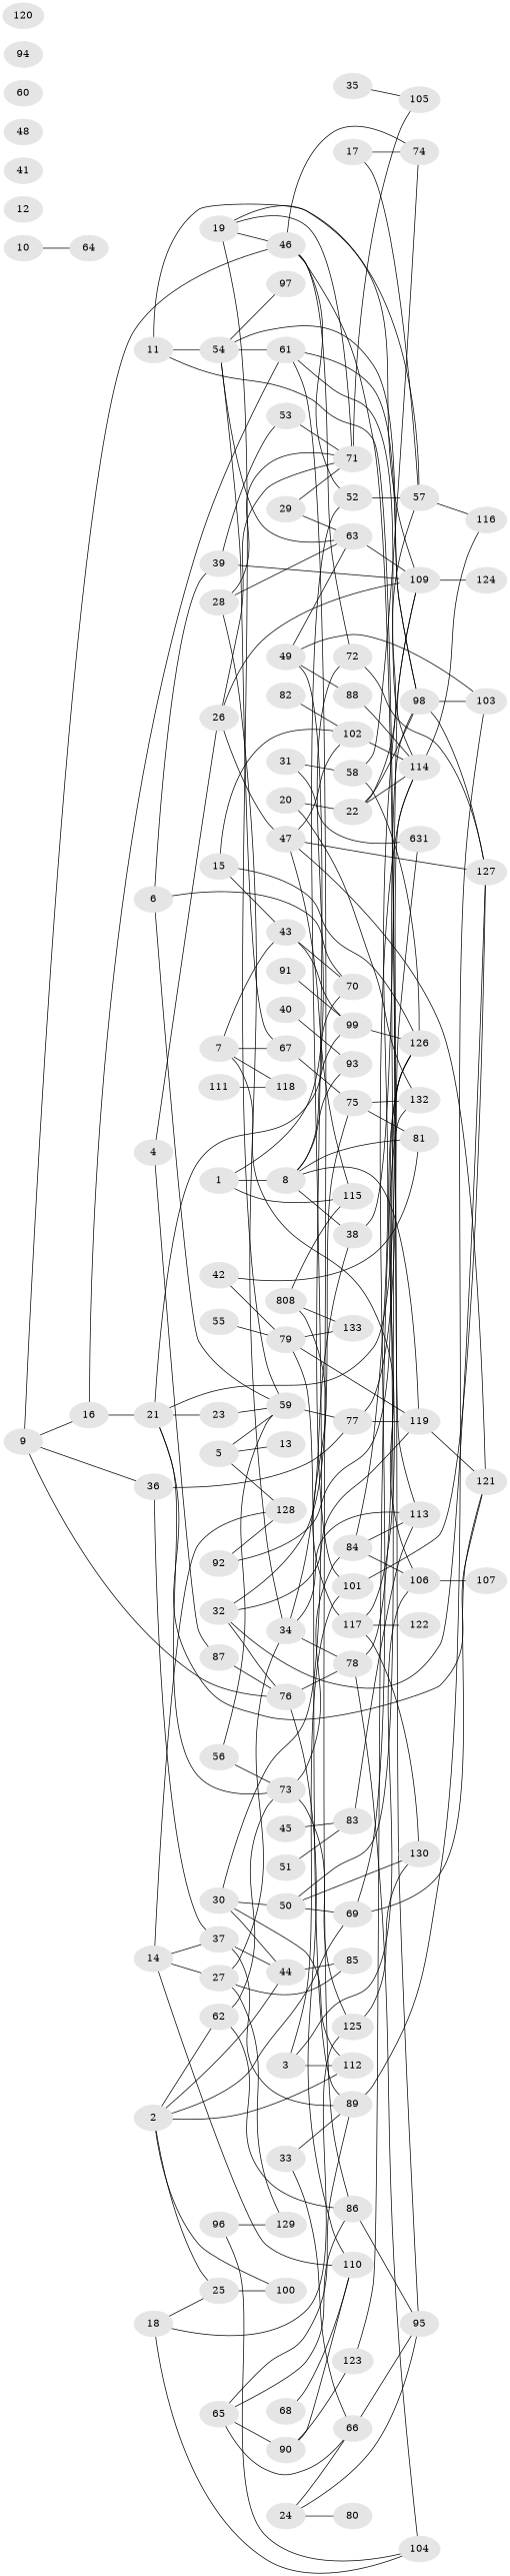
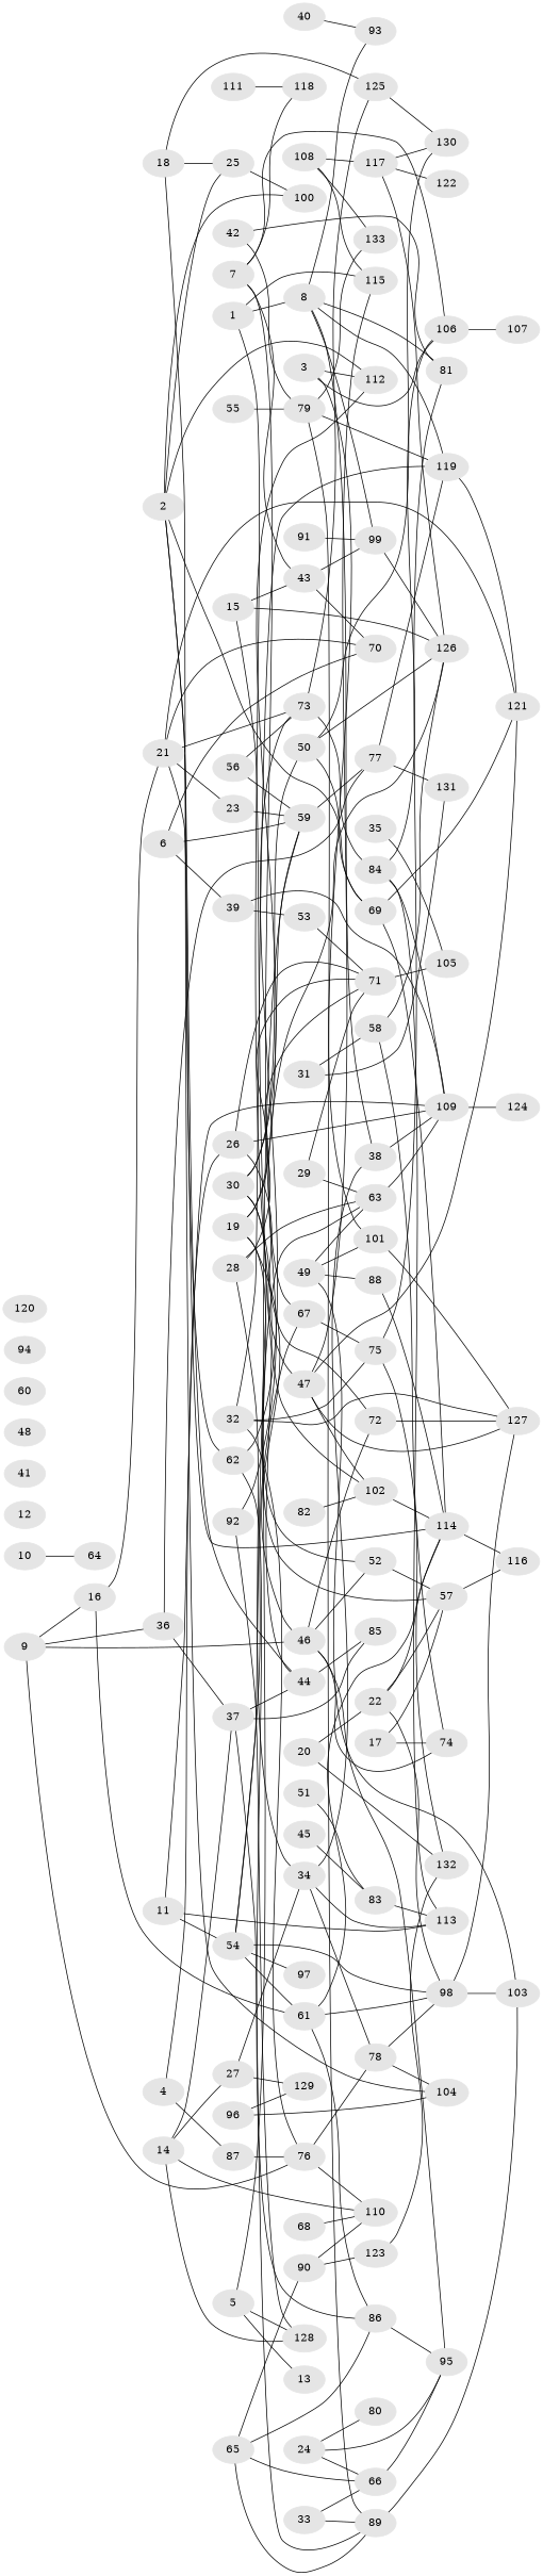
  graph {
    rankdir=LR
    node [color=gray90 style=filled]
    1
    8
    72
    115
    38
    81
    93
    99
    119
    127
    2
    25
    44
    62
    69
    100
    112
    85
    73
    86
    114
    121
    3
    101
    106
    107
    4
    26
    87
    109
    71
    47
    76
    110
    78
    5
    13
    59
    128
    77
    6
    39
    70
    53
    7
    43
    67
    118
    75
    126
    9
    16
    36
    46
    21
    61
    37
    74
    95
    52
    10
    64
    11
    54
    113
    98
    63
    97
    124
    12
    14
    27
    34
    129
    89
    15
    102
    23
    17
    57
    116
    18
    104
    125
    130
    19
    105
    20
    22
    132
    84
    103
    24
    66
    80
    28
    29
    30
    50
    31
    58
-   131 [label=631]
+   131
    32
    33
    35
    40
    41
    42
    79
    133
    45
    83
    48
    49
    88
    51
    55
    56
    60
    65
    90
    123
    68
    82
    91
    92
    94
    96
-   108 [label=808]
+   108
    117
    122
    111
    120
    1 -- 8
    1 -- 72
    1 -- 115
    8 -- 38
    8 -- 81
    8 -- 93
    8 -- 99
    8 -- 119
    72 -- 127
    38 -- 109
    99 -- 126
    119 -- 121
    2 -- 25
    2 -- 44
    2 -- 62
    2 -- 69
    2 -- 100
    2 -- 112
    25 -- 100
    44 -- 85
    62 -- 73
    62 -- 86
    69 -- 114
    69 -- 121
    73 -- 125
    73 -- 84
    86 -- 95
    114 -- 116
    3 -- 112
    3 -- 101
    3 -- 106
    101 -- 127
    106 -- 107
    4 -- 26
    4 -- 87
    26 -- 109
    26 -- 71
    26 -- 47
    87 -- 76
    109 -- 124
    71 -- 105
    47 -- 115
    47 -- 127
    47 -- 121
    47 -- 102
    76 -- 110
    76 -- 78
    78 -- 98
    78 -- 104
    5 -- 13
    5 -- 59
    5 -- 128
    59 -- 77
    77 -- 119
    77 -- 131
    6 -- 59
    6 -- 39
    6 -- 70
    39 -- 109
    39 -- 53
    53 -- 71
    7 -- 106
    7 -- 43
    7 -- 67
    7 -- 118
    43 -- 99
    43 -- 70
    67 -- 75
    75 -- 81
    75 -- 132
    9 -- 76
    9 -- 16
    9 -- 36
    9 -- 46
    16 -- 21
    16 -- 61
    36 -- 77
    36 -- 37
    46 -- 72
    46 -- 74
    46 -- 95
    46 -- 52
    21 -- 73
    21 -- 114
    21 -- 121
    21 -- 70
    21 -- 23
    61 -- 86
    61 -- 114
    61 -- 98
    37 -- 44
    37 -- 89
    52 -- 57
    10 -- 64
    11 -- 109
    11 -- 54
    11 -- 113
    54 -- 67
    54 -- 61
    54 -- 98
    54 -- 63
    54 -- 97
    98 -- 127
    98 -- 103
    63 -- 109
    14 -- 110
    14 -- 128
    14 -- 37
    14 -- 27
-   27 -- 85
+   37 -- 85
    27 -- 34
    27 -- 129
    34 -- 38
    34 -- 78
    34 -- 113
    89 -- 103
    15 -- 43
    15 -- 126
    15 -- 102
    102 -- 114
    23 -- 59
    17 -- 74
    17 -- 57
    57 -- 116
    18 -- 25
    18 -- 104
    18 -- 125
    125 -- 130
    19 -- 71
    19 -- 59
    19 -- 46
    19 -- 57
    20 -- 22
    20 -- 132
    22 -- 114
    22 -- 98
    22 -- 57
    84 -- 106
    84 -- 109
    84 -- 113
    24 -- 95
    24 -- 66
    24 -- 80
    66 -- 95
    28 -- 71
    28 -- 63
    28 -- 34
    29 -- 71
    29 -- 63
    30 -- 44
    30 -- 112
    30 -- 52
    30 -- 50
    50 -- 69
    50 -- 126
    50 -- 130
    31 -- 58
    31 -- 131
    58 -- 126
    58 -- 74
    32 -- 119
    32 -- 127
    32 -- 76
    32 -- 75
    33 -- 89
    33 -- 66
    35 -- 105
    40 -- 93
    42 -- 81
    42 -- 79
    79 -- 119
    79 -- 89
    79 -- 133
    45 -- 83
    83 -- 113
    49 -- 101
    49 -- 63
    49 -- 103
    49 -- 88
    88 -- 114
    51 -- 83
    55 -- 79
    56 -- 73
    56 -- 59
    65 -- 86
    65 -- 89
    65 -- 66
    65 -- 90
    90 -- 110
    90 -- 123
    123 -- 132
    68 -- 110
    82 -- 102
    91 -- 99
    92 -- 128
    92 -- 126
    96 -- 129
    96 -- 104
    108 -- 115
    108 -- 133
    108 -- 117
    117 -- 126
    117 -- 130
    117 -- 122
    111 -- 118
  }
